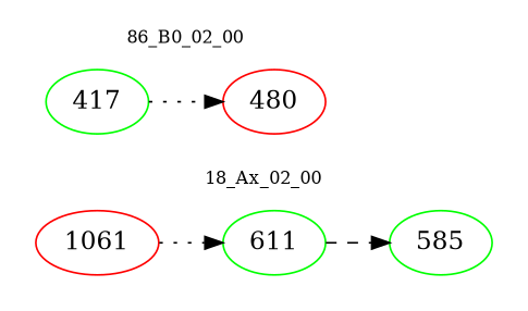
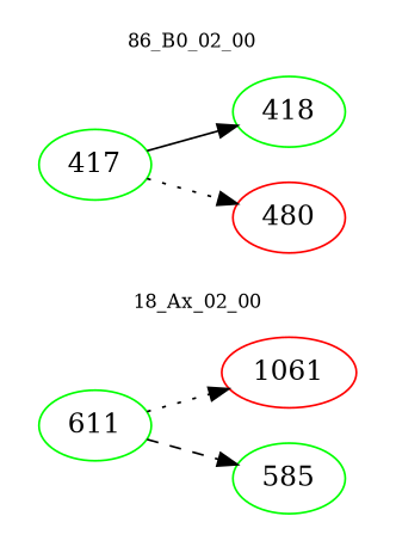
  digraph {
    rankdir=LR
    node [color=green]
    edge [color=black style=dotted]
    n1 [label=611]
    n2 [label=585]
    n3 [color=red label=1061]
    n4 [label=417]
    n5 [color=red label=480]
+   n6 [label=418]
    subgraph cluster_1 {
      color=white
      fontsize=10
      label="18_Ax_02_00"
      n1
      n2
      n3
    }
    subgraph cluster_2 {
      color=white
      fontsize=10
      label="86_B0_02_00"
      n4
      n5
+     n6
    }
    n1 -> n2 [style=dashed]
-   n3 -> n1
+   n1 -> n3
    n4 -> n5
+   n4 -> n6 [style=solid]
  }
